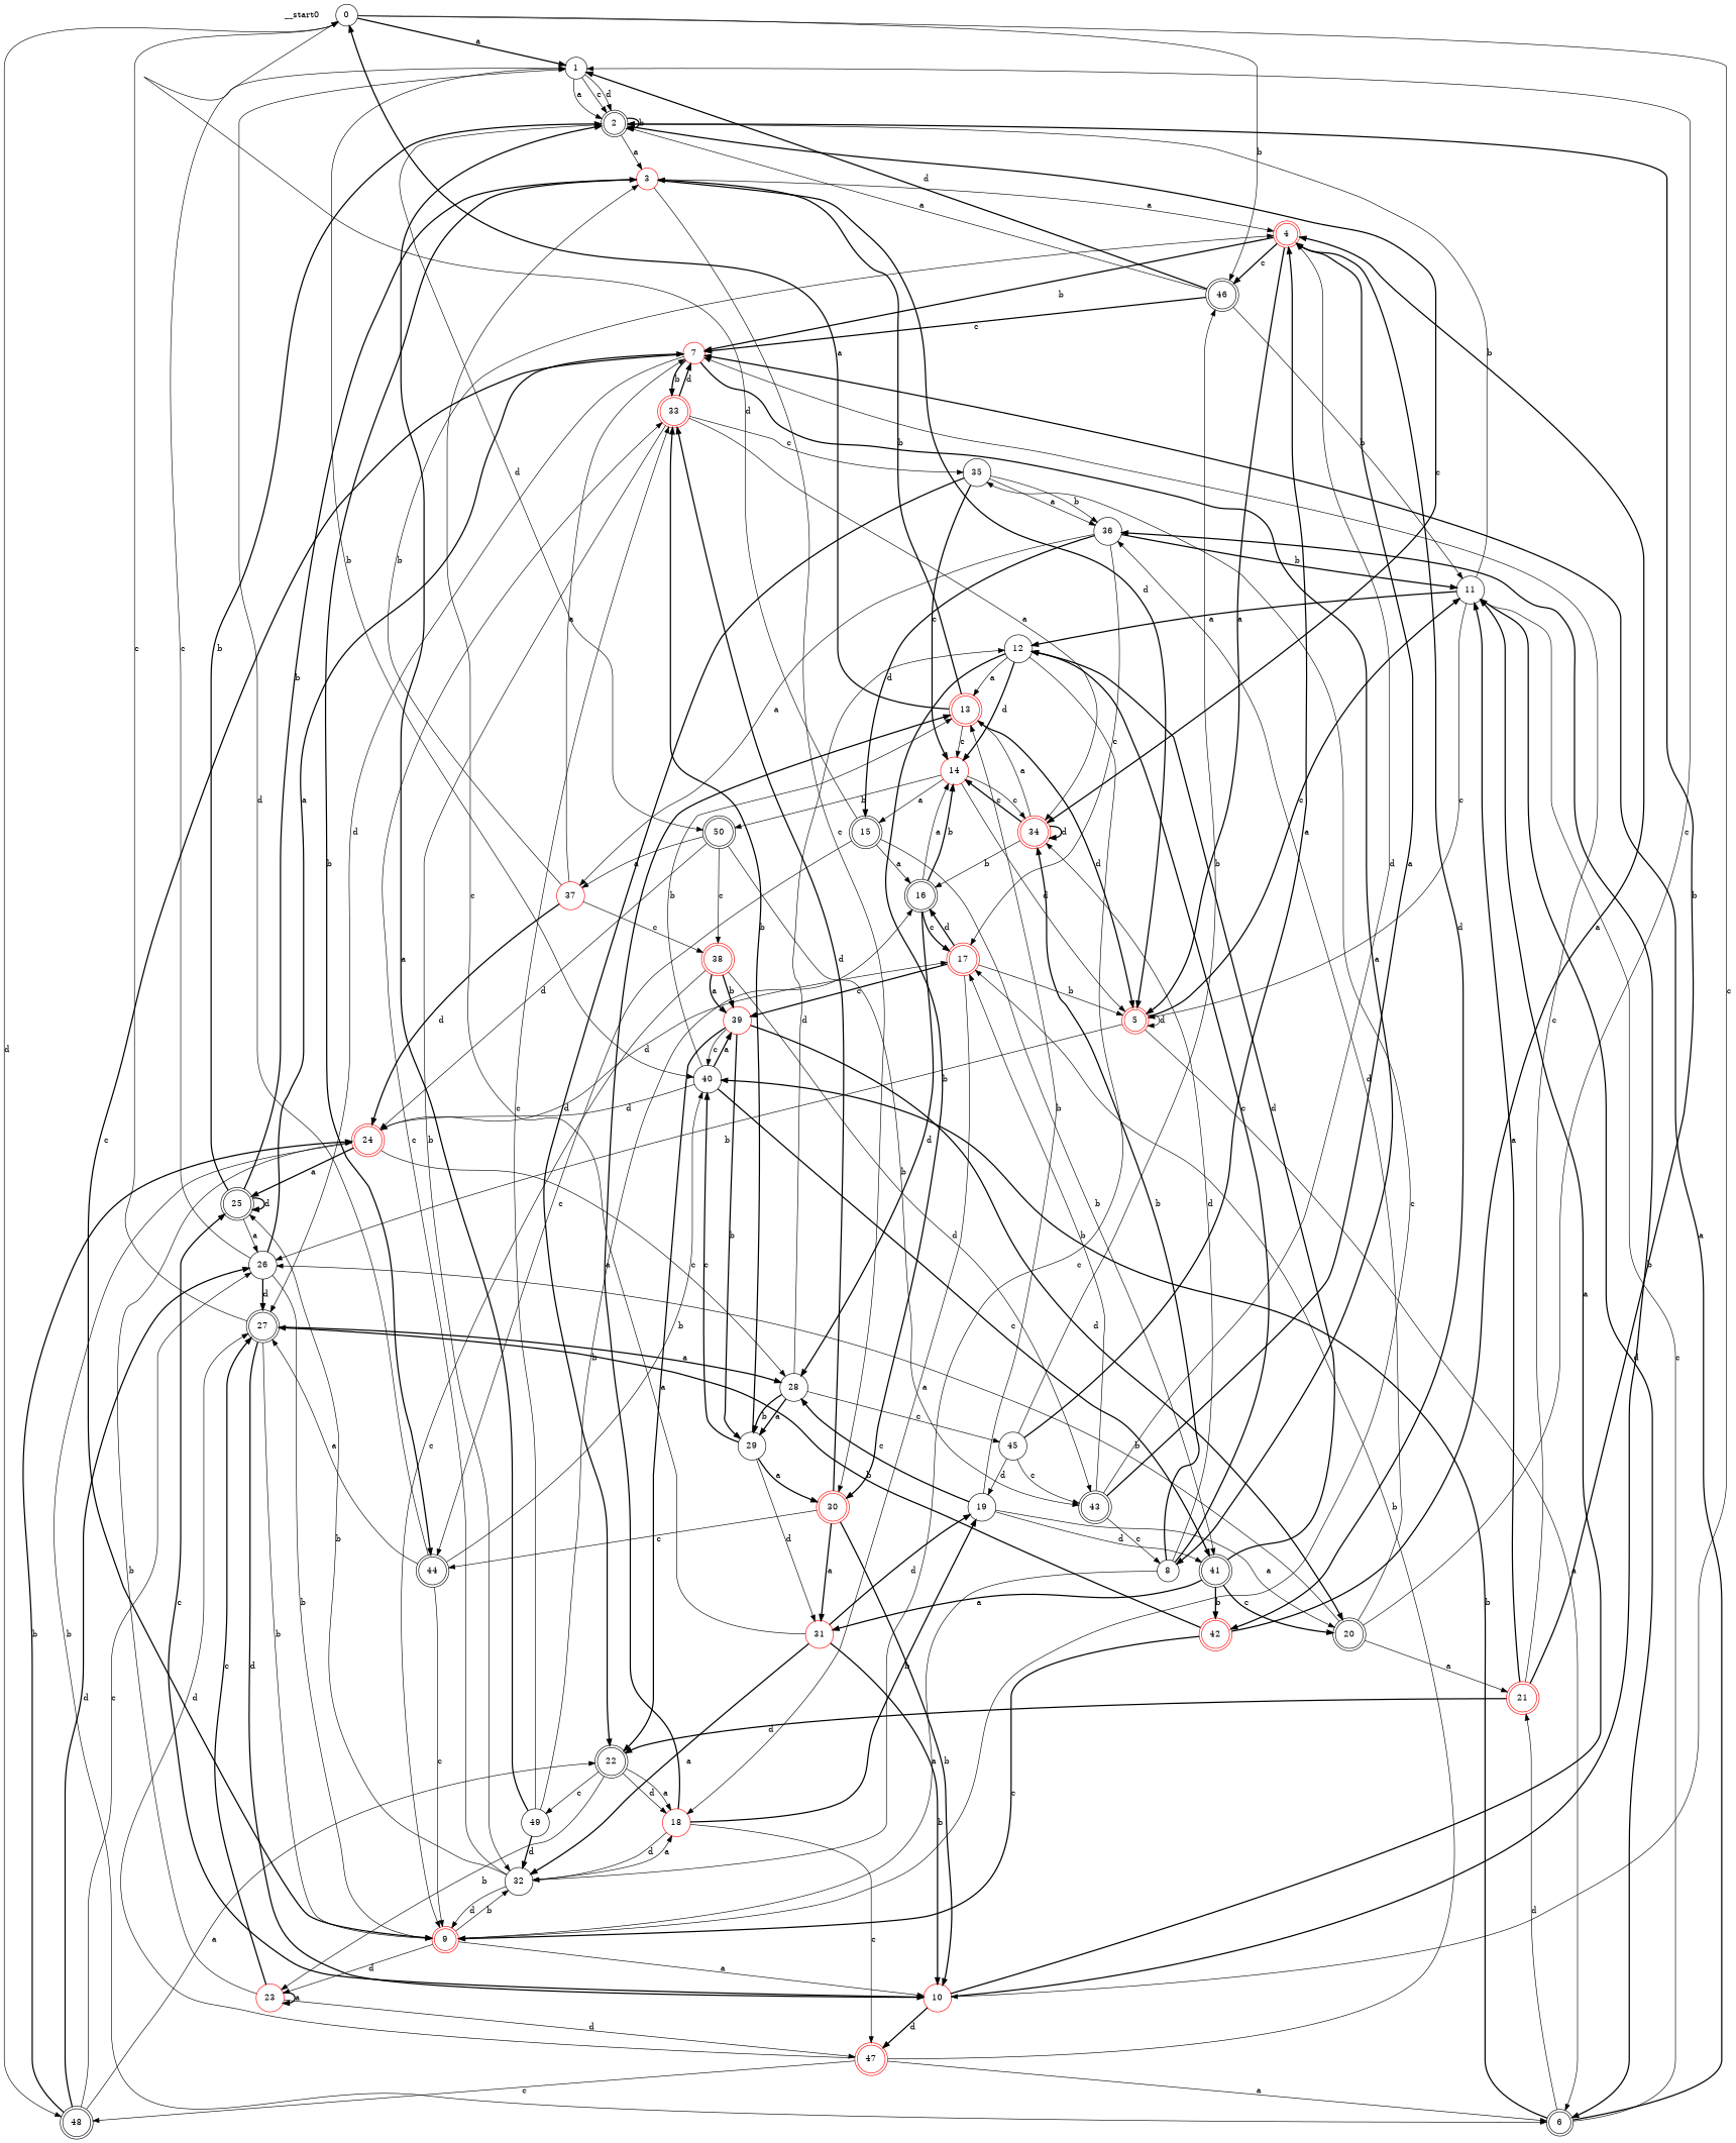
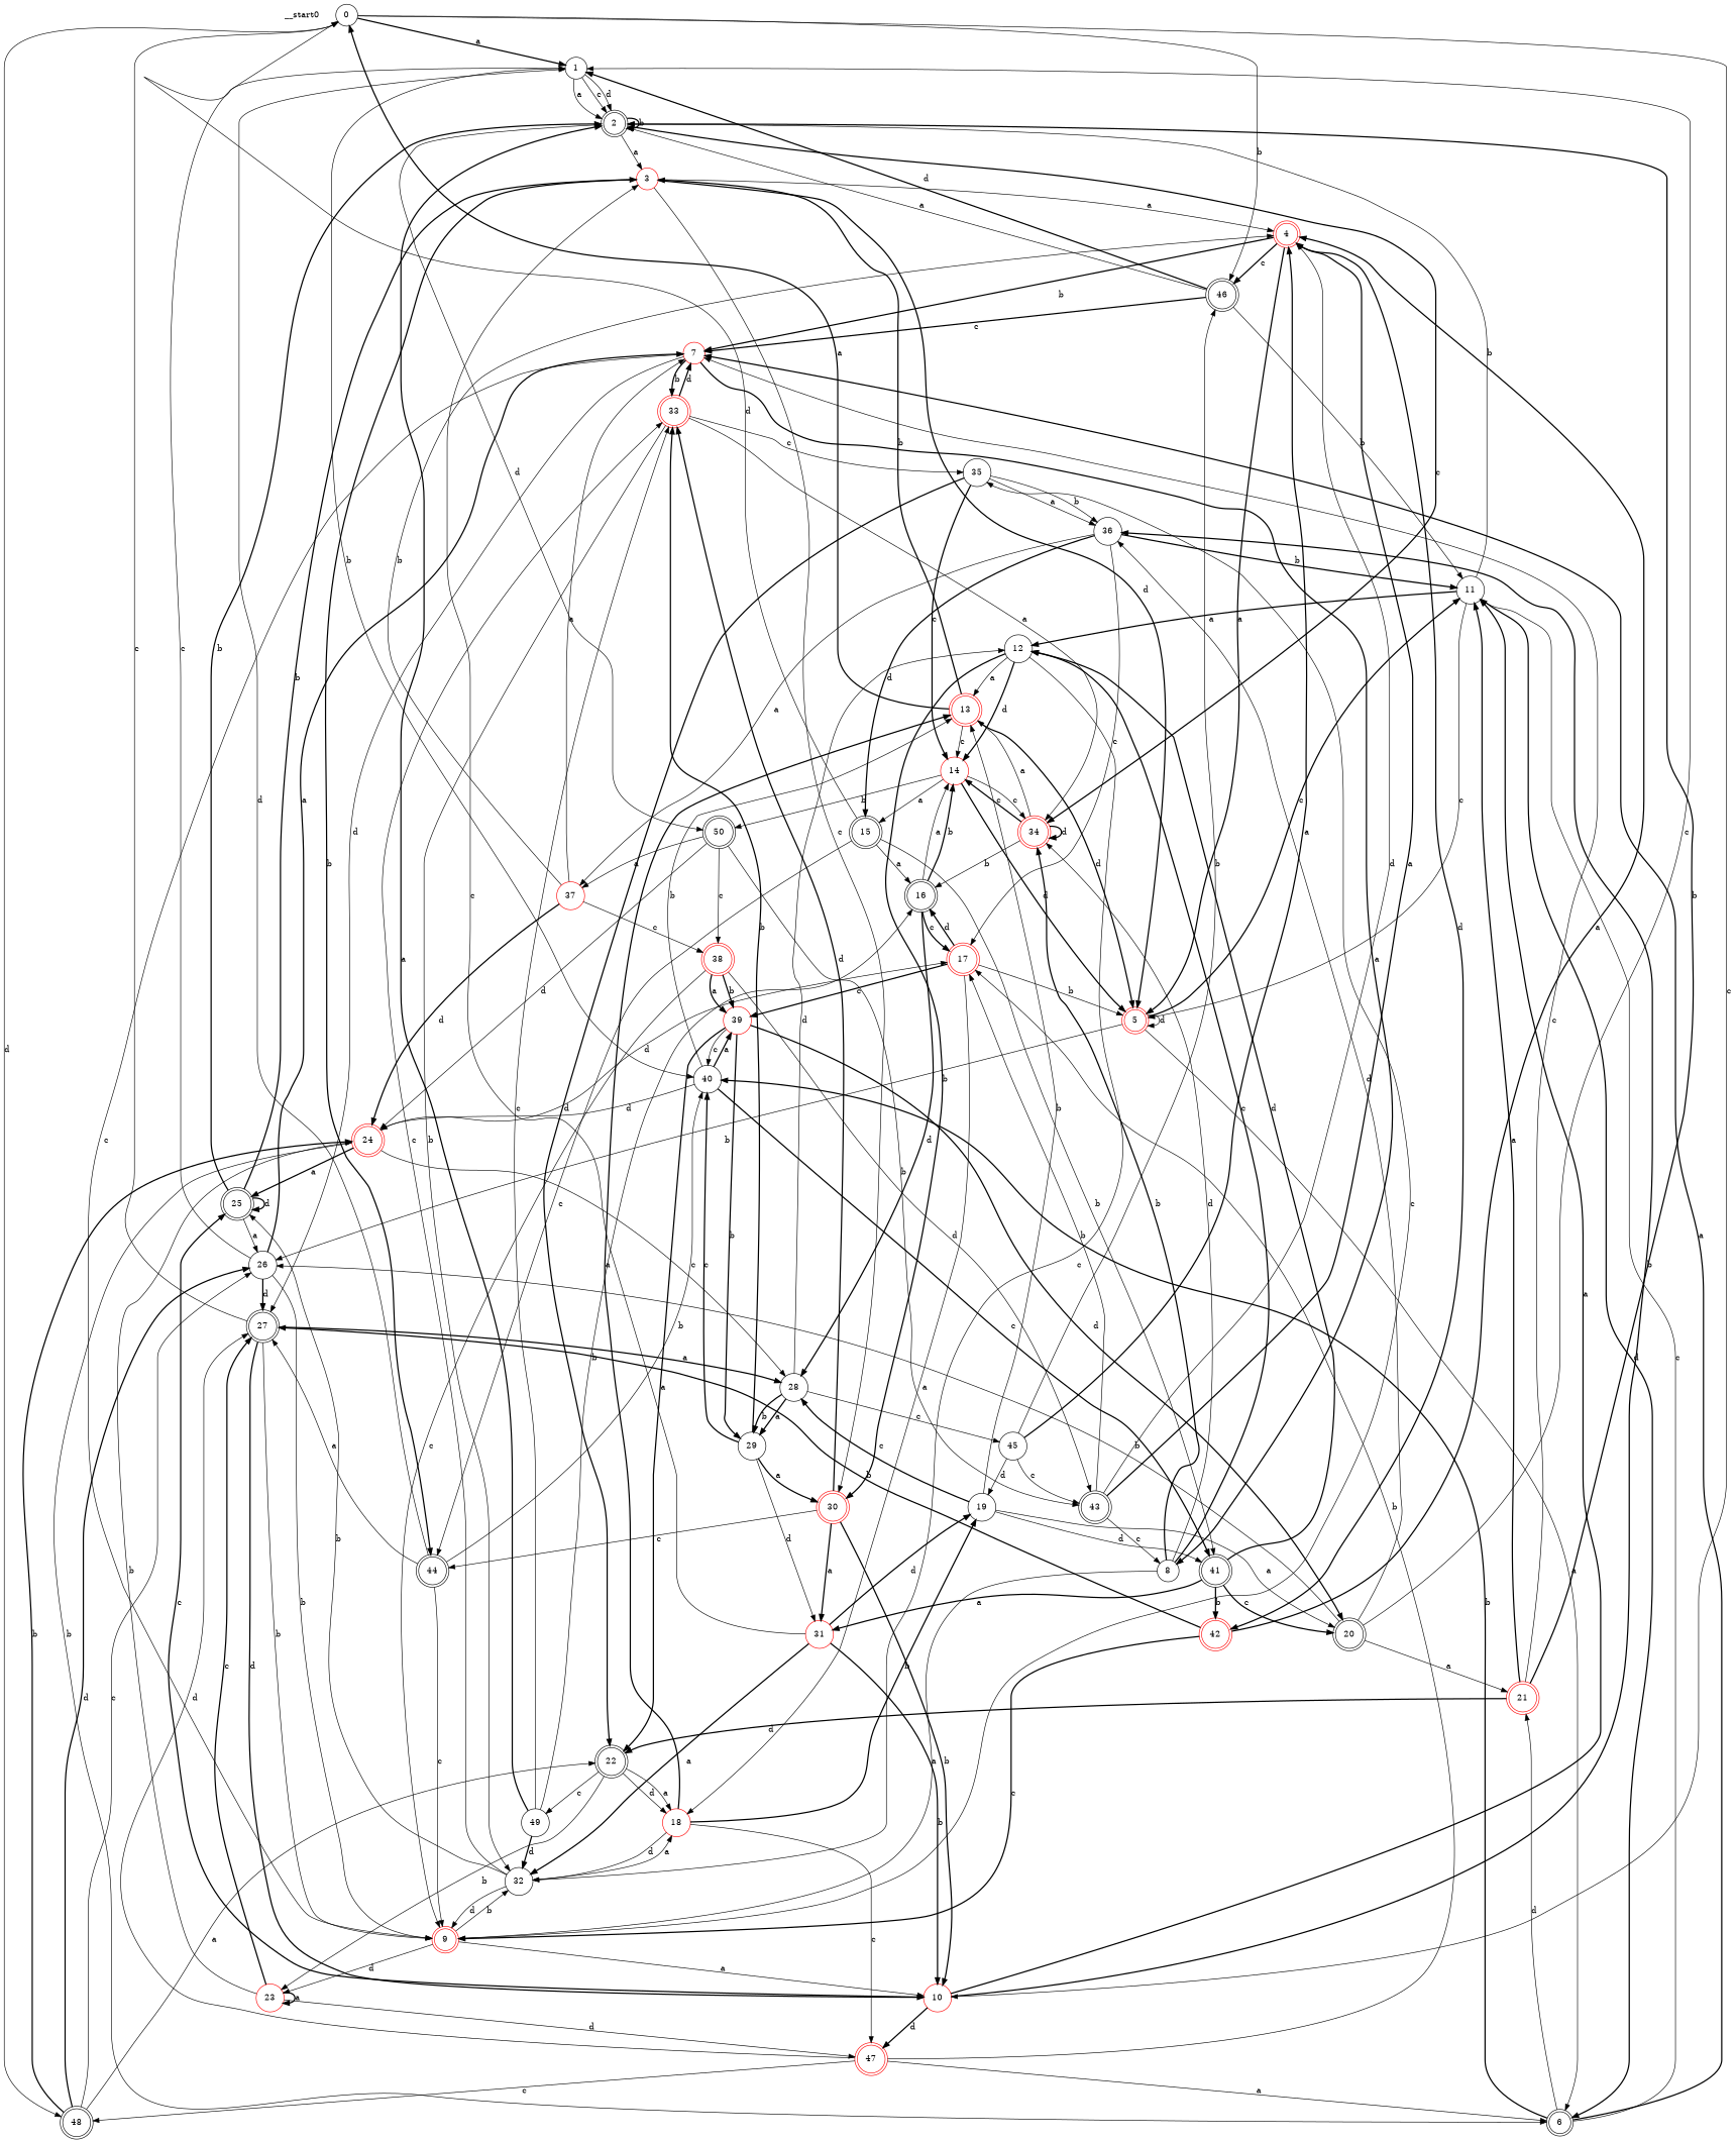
  digraph {
    rankdir=TB
    node [color=black shape=doublecircle fillcolor=white style="rounded,filled"]
    edge [style=solid]
    __start0 [shape=none fillcolor="" style=""]
    n2 [label=0 shape=circle style=filled]
    n3 [label=1 shape=circle style=filled]
    n4 [color=red label=10 shape=circle style=filled]
    n5 [label=46]
    n6 [label=48]
    n7 [label=2]
    n8 [label=40 shape=circle style=filled]
    n9 [label=11 shape=circle style=filled]
    n10 [label=25]
    n11 [label=36 shape=circle style=filled]
    n12 [color=red label=47]
    n13 [color=red label=7 shape=circle style=filled]
    n14 [label=26 shape=circle style=filled]
    n15 [label=22]
    n16 [color=red label=24]
    n17 [color=red label=3 shape=circle style=filled]
    n18 [color=red label=34]
    n19 [label=50]
    n20 [color=red label=13]
    n21 [label=41]
    n22 [color=red label=39 shape=circle style=filled]
    n23 [color=red label=4]
    n24 [color=red label=5]
    n25 [color=red label=30]
    n26 [label=44]
    n27 [color=red label=14 shape=circle style=filled]
    n28 [label=16]
    n29 [color=red label=37 shape=circle style=filled]
    n30 [color=red label=38]
    n31 [label=43]
    n32 [color=red label=42]
    n33 [label=6]
    n34 [color=red label=33]
    n35 [color=red label=31 shape=circle style=filled]
    n36 [color=red label=9]
    n37 [label=27]
    n38 [label=8 shape=circle style=filled]
    n39 [color=red label=21]
    n40 [label=12 shape=circle style=filled]
    n41 [color=red label=23 shape=circle style=filled]
    n42 [label=32 shape=circle style=filled]
    n43 [label=35 shape=circle style=filled]
    n44 [label=28 shape=circle style=filled]
    n45 [color=red label=18 shape=circle style=filled]
    n46 [label=15]
    n47 [color=red label=17]
    n48 [label=20]
    n49 [label=29 shape=circle style=filled]
    n50 [label=45 shape=circle style=filled]
    n51 [label=19 shape=circle style=filled]
    n52 [label=49 shape=circle style=filled]
    n2 -> n3 [label=a style=bold]
    n2 -> n4 [label=c]
    n2 -> n5 [label=b]
    n2 -> n6 [label=d]
    n3 -> n7 [label=a]
    n3 -> n7 [label=c]
    n3 -> n7 [label=d]
    n3 -> n8 [label=b]
    n4 -> n9 [label=a style=bold]
    n4 -> n10 [label=c style=bold]
    n4 -> n11 [label=b style=bold]
    n4 -> n12 [label=d style=bold]
    n5 -> n3 [label=d style=bold]
    n5 -> n7 [label=a]
    n5 -> n9 [label=b]
    n5 -> n13 [label=c style=bold]
    n6 -> n14 [label=c]
    n6 -> n14 [label=d style=bold]
    n6 -> n15 [label=a]
    n6 -> n16 [label=b style=bold]
    n7 -> n7 [label=b style=bold]
    n7 -> n17 [label=a]
    n7 -> n18 [label=c style=bold]
    n7 -> n19 [label=d]
    n8 -> n16 [label=d]
    n8 -> n20 [label=b]
    n8 -> n21 [label=c style=bold]
    n8 -> n22 [label=a style=bold]
    n9 -> n7 [label=b]
    n9 -> n24 [label=c]
    n9 -> n33 [label=d style=bold]
    n9 -> n40 [label=a style=bold]
    n10 -> n7 [label=b style=bold]
    n10 -> n10 [label=d style=bold]
    n10 -> n14 [label=a]
    n10 -> n17 [label=b style=bold]
    n11 -> n9 [label=b style=bold]
    n11 -> n29 [label=a]
    n11 -> n46 [label=d style=bold]
    n11 -> n47 [label=c]
    n12 -> n6 [label=c]
    n12 -> n33 [label=a]
    n12 -> n37 [label=d]
    n12 -> n47 [label=b]
    n13 -> n34 [label=b style=bold]
-   n13 -> n36 [label=c style=bold]
+   n13 -> n36 [label=c]
    n13 -> n37 [label=d]
    n13 -> n38 [label=a style=bold]
    n14 -> n3 [label=c]
    n14 -> n13 [label=a style=bold]
    n14 -> n36 [label=b]
    n14 -> n37 [label=d style=bold]
    n15 -> n41 [label=b]
    n15 -> n45 [label=a]
    n15 -> n45 [label=d]
    n15 -> n52 [label=c]
    n16 -> n10 [label=a style=bold]
    n16 -> n33 [label=b]
    n16 -> n44 [label=c]
    n16 -> n47 [label=d]
    n17 -> n23 [label=a]
    n17 -> n24 [label=d style=bold]
    n17 -> n25 [label=c]
    n17 -> n26 [label=b style=bold]
    n18 -> n18 [label=d style=bold]
    n18 -> n20 [label=a]
    n18 -> n27 [label=c style=bold]
    n18 -> n28 [label=b]
    n19 -> n16 [label=d]
    n19 -> n29 [label=a]
    n19 -> n30 [label=c]
    n19 -> n31 [label=b]
    n20 -> n2 [label=a style=bold]
    n20 -> n17 [label=b style=bold]
    n20 -> n24 [label=d style=bold]
    n20 -> n27 [label=c]
    n21 -> n32 [label=b style=bold]
    n21 -> n35 [label=a style=bold]
    n21 -> n40 [label=d style=bold]
    n21 -> n48 [label=c style=bold]
    n22 -> n8 [label=c]
    n22 -> n15 [label=a style=bold]
    n22 -> n48 [label=d style=bold]
    n22 -> n49 [label=b style=bold]
    n23 -> n5 [label=c style=bold]
    n23 -> n13 [label=b style=bold]
    n23 -> n24 [label=a style=bold]
    n23 -> n32 [label=d style=bold]
    n24 -> n9 [label=c style=bold]
    n24 -> n14 [label=b]
    n24 -> n24 [label=d]
    n24 -> n33 [label=a]
    n25 -> n4 [label=b style=bold]
    n25 -> n26 [label=c]
    n25 -> n34 [label=d style=bold]
    n25 -> n35 [label=a style=bold]
    n26 -> n3 [label=d]
    n26 -> n8 [label=b]
    n26 -> n36 [label=c]
    n26 -> n37 [label=a]
    n27 -> n18 [label=c]
    n27 -> n19 [label=b]
-   n27 -> n24 [label=d]
+   n27 -> n24 [label=d style=bold]
    n27 -> n46 [label=a]
    n28 -> n27 [label=a]
    n28 -> n27 [label=b style=bold]
    n28 -> n44 [label=d style=bold]
    n28 -> n47 [label=c style=bold]
    n29 -> n13 [label=a]
    n29 -> n16 [label=d style=bold]
    n29 -> n23 [label=b]
    n29 -> n30 [label=c]
    n30 -> n22 [label=a style=bold]
    n30 -> n22 [label=b style=bold]
    n30 -> n31 [label=d]
    n30 -> n36 [label=c]
    n31 -> n23 [label=a style=bold]
    n31 -> n23 [label=d]
    n31 -> n38 [label=c]
    n31 -> n47 [label=b]
    n32 -> n23 [label=a style=bold]
    n32 -> n36 [label=c style=bold]
    n32 -> n37 [label=b style=bold]
    n33 -> n8 [label=b style=bold]
    n33 -> n9 [label=c]
    n33 -> n13 [label=a style=bold]
    n33 -> n39 [label=d]
    n34 -> n13 [label=d style=bold]
    n34 -> n18 [label=a]
    n34 -> n42 [label=b]
    n34 -> n43 [label=c]
    n35 -> n4 [label=b style=bold]
    n35 -> n17 [label=c]
    n35 -> n42 [label=a style=bold]
    n35 -> n51 [label=d style=bold]
    n36 -> n4 [label=a]
    n36 -> n41 [label=d]
    n36 -> n42 [label=b]
    n36 -> n43 [label=c]
    n37 -> n2 [label=c]
    n37 -> n4 [label=d style=bold]
    n37 -> n36 [label=b]
    n37 -> n44 [label=a style=bold]
    n38 -> n18 [label=b style=bold]
    n38 -> n18 [label=d]
    n38 -> n36 [label=a]
    n38 -> n40 [label=c style=bold]
    n39 -> n7 [label=b style=bold]
    n39 -> n9 [label=a style=bold]
    n39 -> n13 [label=c]
    n39 -> n15 [label=d style=bold]
    n40 -> n20 [label=a]
    n40 -> n25 [label=b style=bold]
    n40 -> n27 [label=d style=bold]
    n40 -> n42 [label=c]
    n41 -> n12 [label=d]
    n41 -> n16 [label=b]
    n41 -> n37 [label=c style=bold]
    n41 -> n41 [label=a style=bold]
    n42 -> n10 [label=b]
    n42 -> n34 [label=c]
    n42 -> n36 [label=d]
    n42 -> n45 [label=a]
    n43 -> n11 [label=a]
    n43 -> n11 [label=b]
    n43 -> n15 [label=d style=bold]
    n43 -> n27 [label=c style=bold]
    n44 -> n40 [label=d]
    n44 -> n49 [label=a style=bold]
    n44 -> n49 [label=b style=bold]
    n44 -> n50 [label=c]
    n45 -> n12 [label=c]
    n45 -> n20 [label=a style=bold]
    n45 -> n42 [label=d]
    n45 -> n51 [label=b style=bold]
    n46 -> n2 [label=d]
    n46 -> n21 [label=b]
    n46 -> n26 [label=c]
    n46 -> n28 [label=a]
    n47 -> n22 [label=c style=bold]
    n47 -> n24 [label=b]
    n47 -> n28 [label=d style=bold]
    n47 -> n45 [label=a]
    n48 -> n3 [label=c]
    n48 -> n11 [label=d]
    n48 -> n14 [label=b]
    n48 -> n39 [label=a]
    n49 -> n8 [label=c style=bold]
    n49 -> n25 [label=a style=bold]
    n49 -> n34 [label=b style=bold]
    n49 -> n35 [label=d]
    n50 -> n5 [label=b]
    n50 -> n23 [label=a style=bold]
    n50 -> n31 [label=c]
    n50 -> n51 [label=d]
    n51 -> n20 [label=b]
    n51 -> n21 [label=d]
    n51 -> n44 [label=c style=bold]
    n51 -> n48 [label=a]
    n52 -> n7 [label=a style=bold]
    n52 -> n28 [label=b]
    n52 -> n34 [label=c]
    n52 -> n42 [label=d style=bold]
  }
